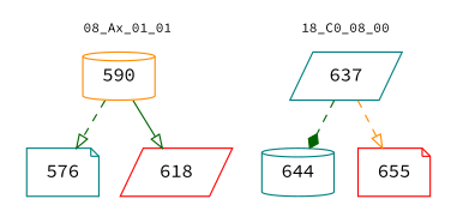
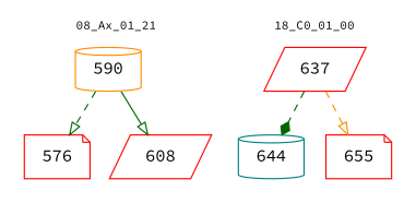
  digraph {
    fontname="Source Code Pro"
    node [color=red fontname="Source Code Pro" shape=cylinder]
    edge [arrowhead=onormal color=darkgreen fontname="Source Code Pro" style=dashed]
    n1 [color=darkorange label=590]
-   n2 [color=teal label=576 shape=note]
-   n3 [label=618 shape=parallelogram]
-   n4 [color=teal label=637 shape=parallelogram]
+   n2 [label=576 shape=note]
+   n3 [label=608 shape=parallelogram]
+   n4 [label=637 shape=parallelogram]
    n5 [color=teal label=644]
    n6 [label=655 shape=note]
    subgraph cluster_1 {
      color=white
      fontsize=10
-     label="08_Ax_01_01"
+     label="08_Ax_01_21"
      n1
      n2
      n3
    }
    subgraph cluster_2 {
      color=white
      fontsize=10
-     label="18_C0_08_00"
+     label="18_C0_01_00"
      n4
      n5
      n6
    }
    n1 -> n2
    n1 -> n3 [style=solid]
    n4 -> n5 [arrowhead=diamond]
    n4 -> n6 [color=darkorange]
  }
